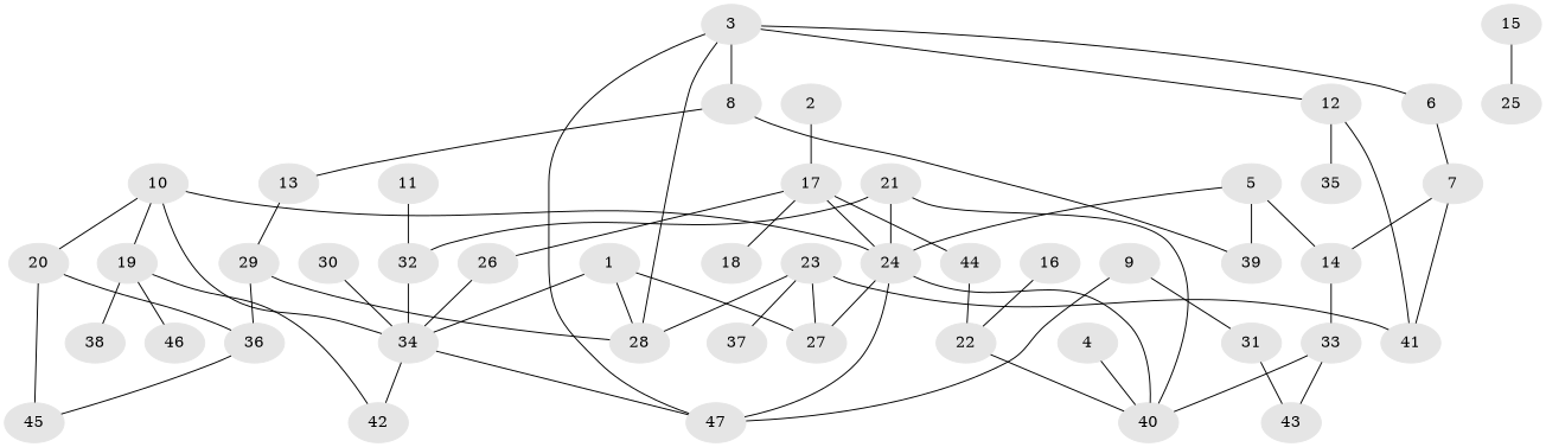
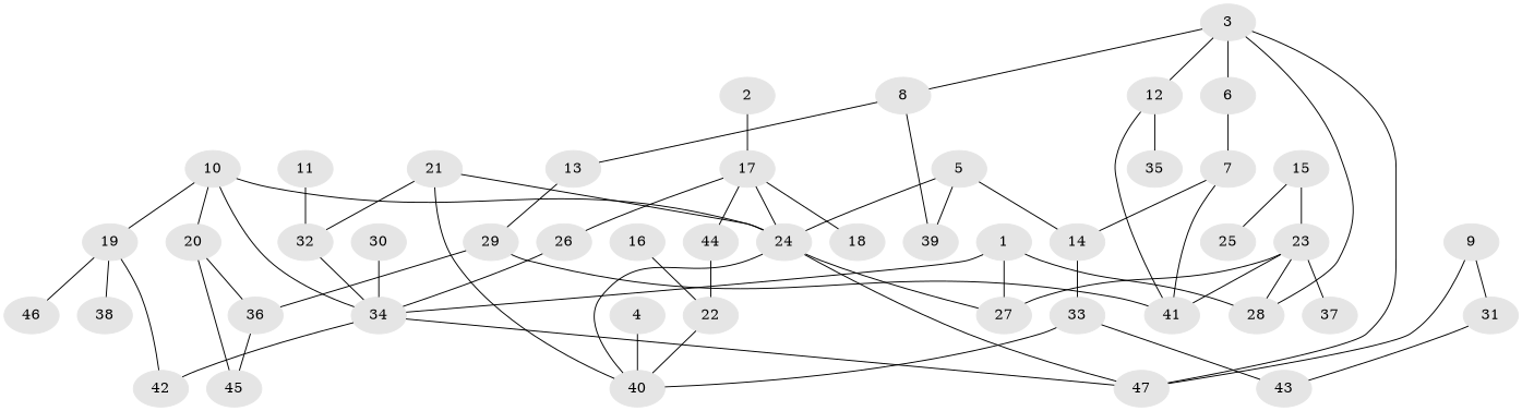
  graph {
    node [color=gray90 style=filled]
    edge [weight=1.0]
    1
    27
    28
    34
    47
    42
    2
    17
    16
    22
    24
    18
    26
    44
    3
    6
    8
    12
    7
    39
    13
    41
    35
    4
    40
    5
    14
    33
    29
    9
    31
    43
    10
    19
    20
    38
    46
    36
    45
    11
    32
    15
    23
    25
    37
    21
    30
    1 -- 27
    1 -- 28
    1 -- 34
    34 -- 47
    34 -- 42
    2 -- 17
    17 -- 24
    17 -- 18
    17 -- 26
    17 -- 44
    16 -- 22
    22 -- 40
    24 -- 27
    24 -- 47
    24 -- 40
    26 -- 34
    44 -- 22
    3 -- 28
    3 -- 47
    3 -- 6
    3 -- 8
    3 -- 12
    6 -- 7
    8 -- 39
    8 -- 13
    12 -- 41
    12 -- 35
    7 -- 41
    7 -- 14
    13 -- 29
    4 -- 40
    5 -- 24
    5 -- 39
    5 -- 14
    14 -- 33
    33 -- 40
    33 -- 43
-   29 -- 28
+   29 -- 41
    29 -- 36
    9 -- 47
    9 -- 31
    31 -- 43
    10 -- 34
    10 -- 24
    10 -- 19
    10 -- 20
    19 -- 42
    19 -- 38
    19 -- 46
    20 -- 36
    20 -- 45 [weight=2.0]
    36 -- 45
    11 -- 32
    32 -- 34
+   15 -- 23 [weight=2.0]
    15 -- 25
    23 -- 27
    23 -- 28
    23 -- 41 [weight=2.0]
    23 -- 37
    21 -- 24
    21 -- 40
    21 -- 32
    30 -- 34
  }
